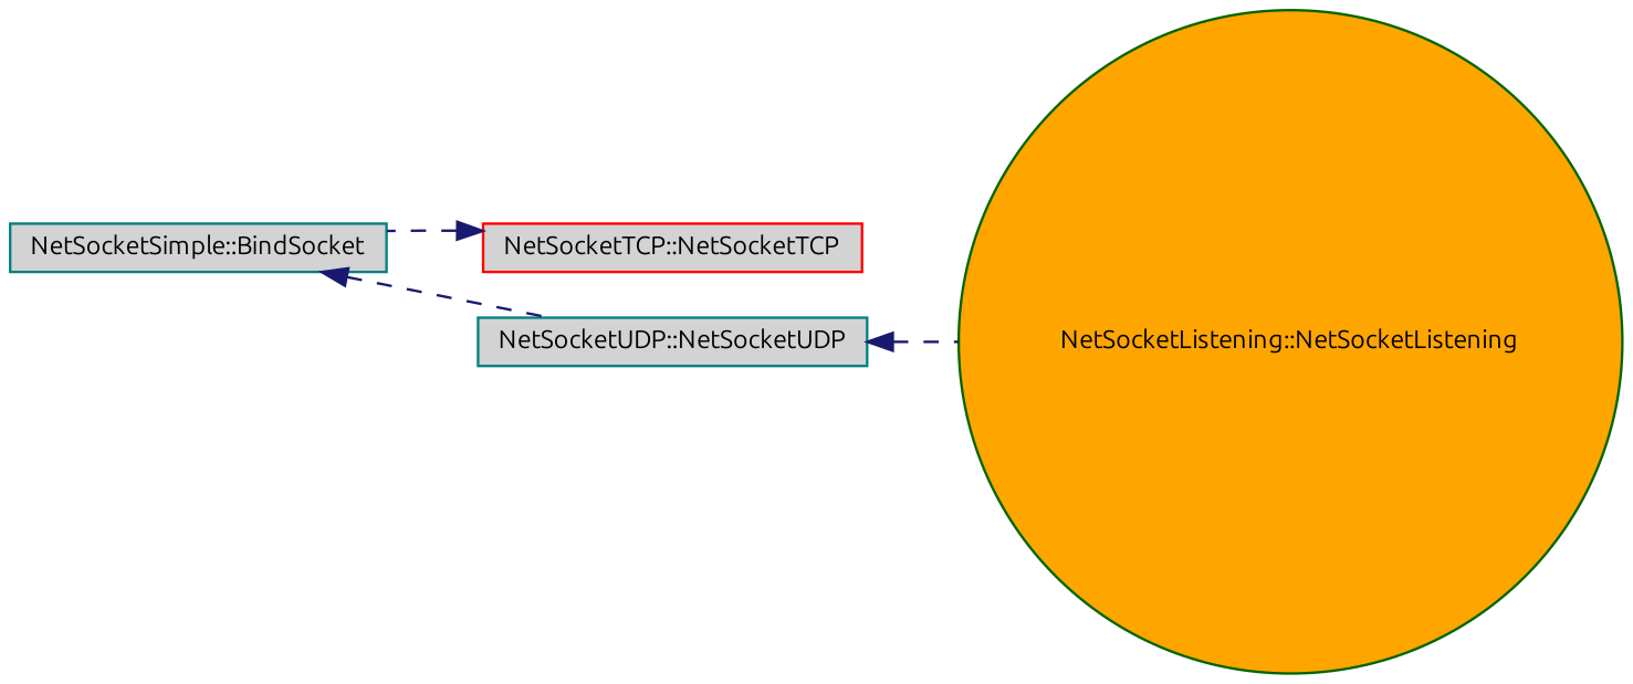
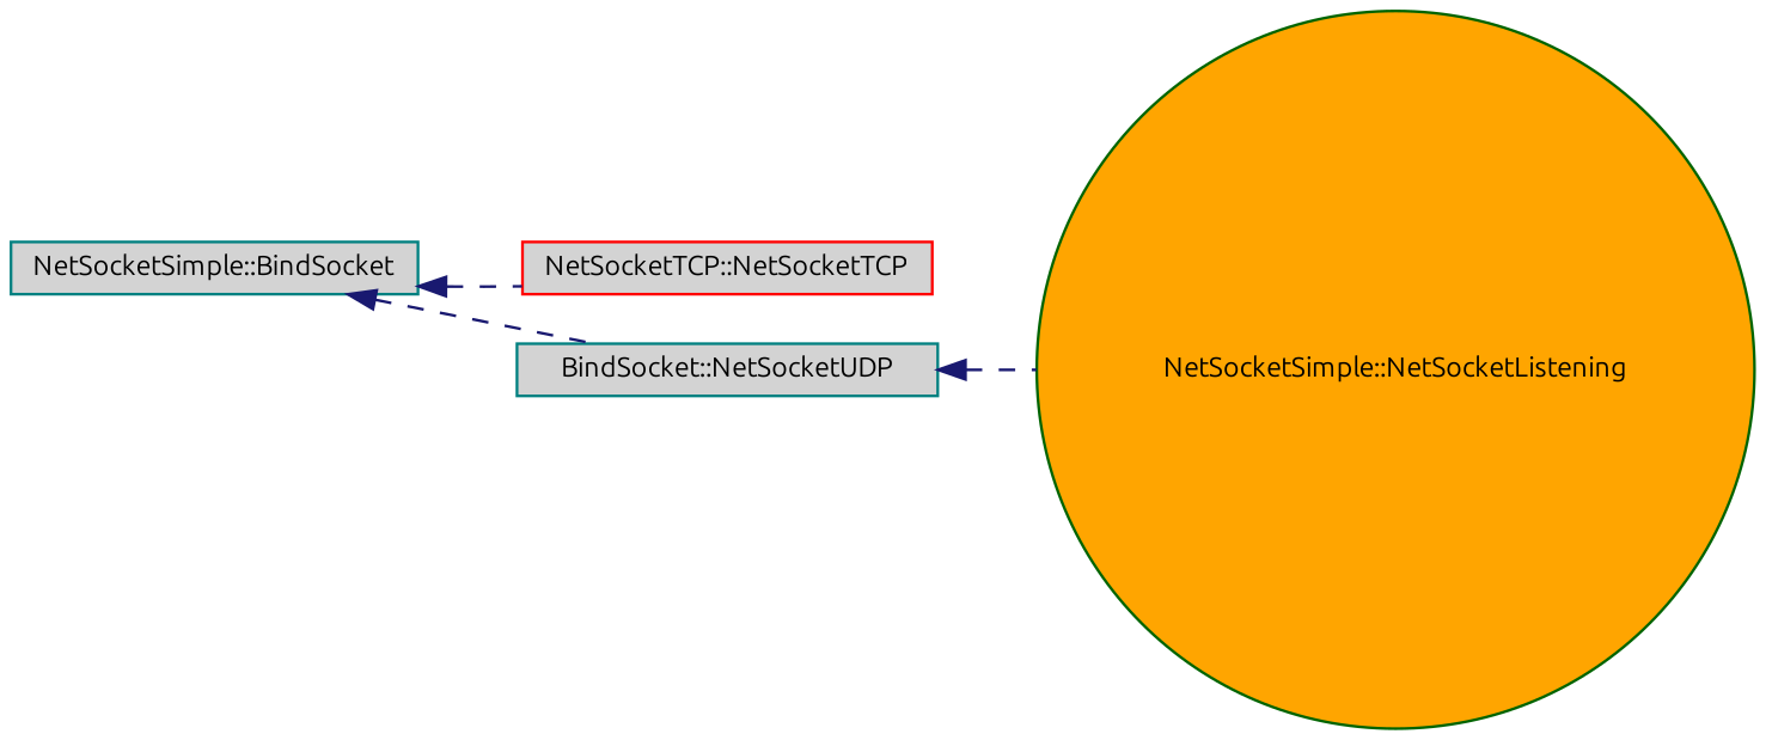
  digraph {
    fontname=Ubuntu
    rankdir=LR
    node [color=teal fillcolor=lightgrey fontname=Ubuntu fontsize=10 shape=box style=filled]
    edge [color=midnightblue dir=back fontname=Ubuntu fontsize=10 labelfontname=FreeSans labelfontsize=10 style=dashed]
    n1 [fontcolor=black height=0.2 label="NetSocketSimple::BindSocket" width=0.4]
    n2 [color=red height=0.2 label="NetSocketTCP::NetSocketTCP" width=0.4]
-   n3 [height=0.2 label="NetSocketUDP::NetSocketUDP" width=0.4]
-   n4 [color=darkgreen fillcolor=orange height=0.2 label="NetSocketListening::NetSocketListening" shape=circle width=0.4]
-   n2 -> n1
+   n3 [height=0.2 label="BindSocket::NetSocketUDP" width=0.4]
+   n4 [color=darkgreen fillcolor=orange height=0.2 label="NetSocketSimple::NetSocketListening" shape=circle width=0.4]
+   n1 -> n2
    n1 -> n3
    n3 -> n4
  }
